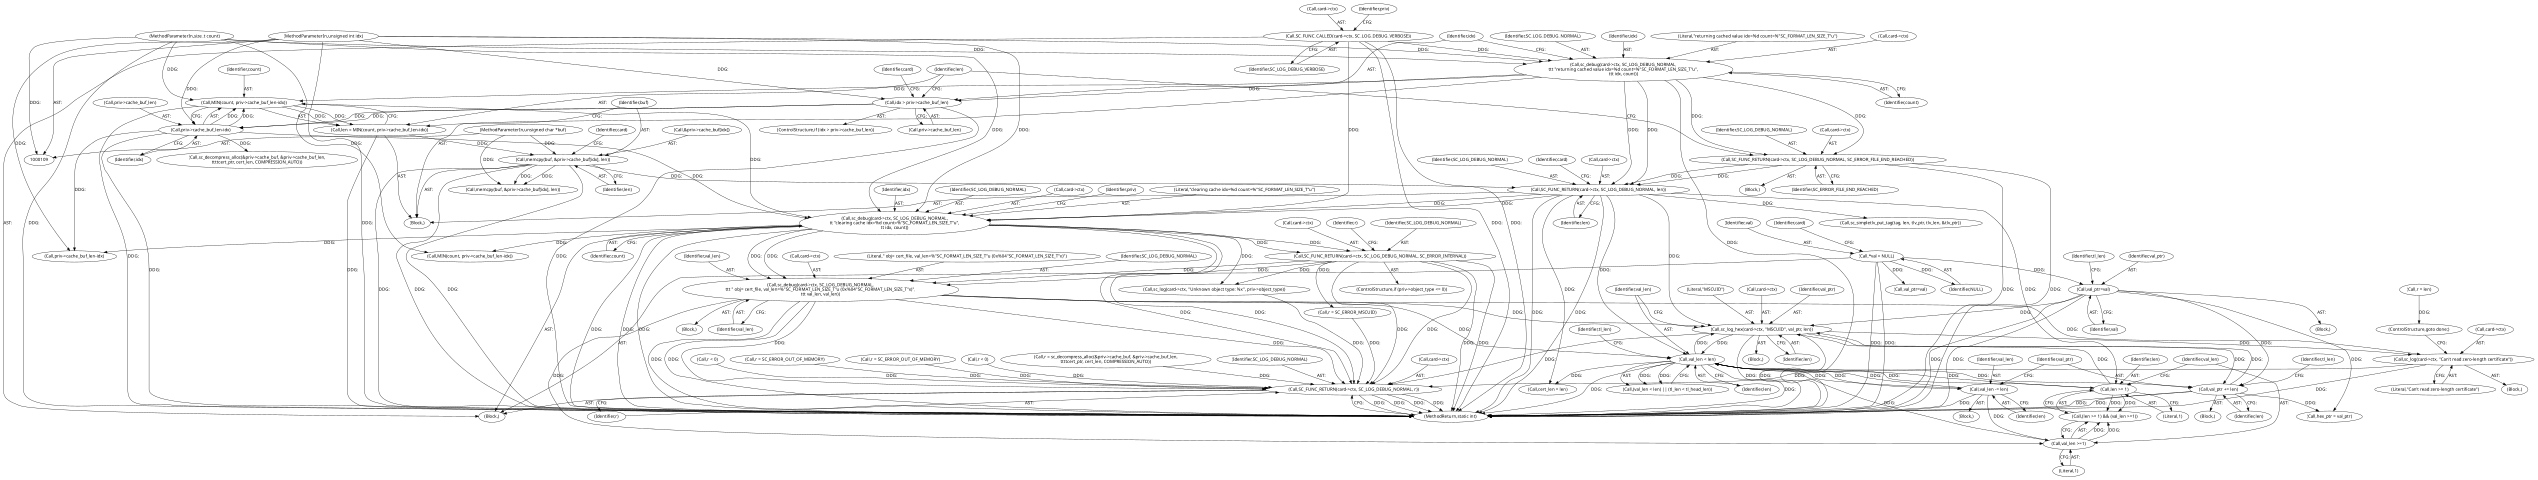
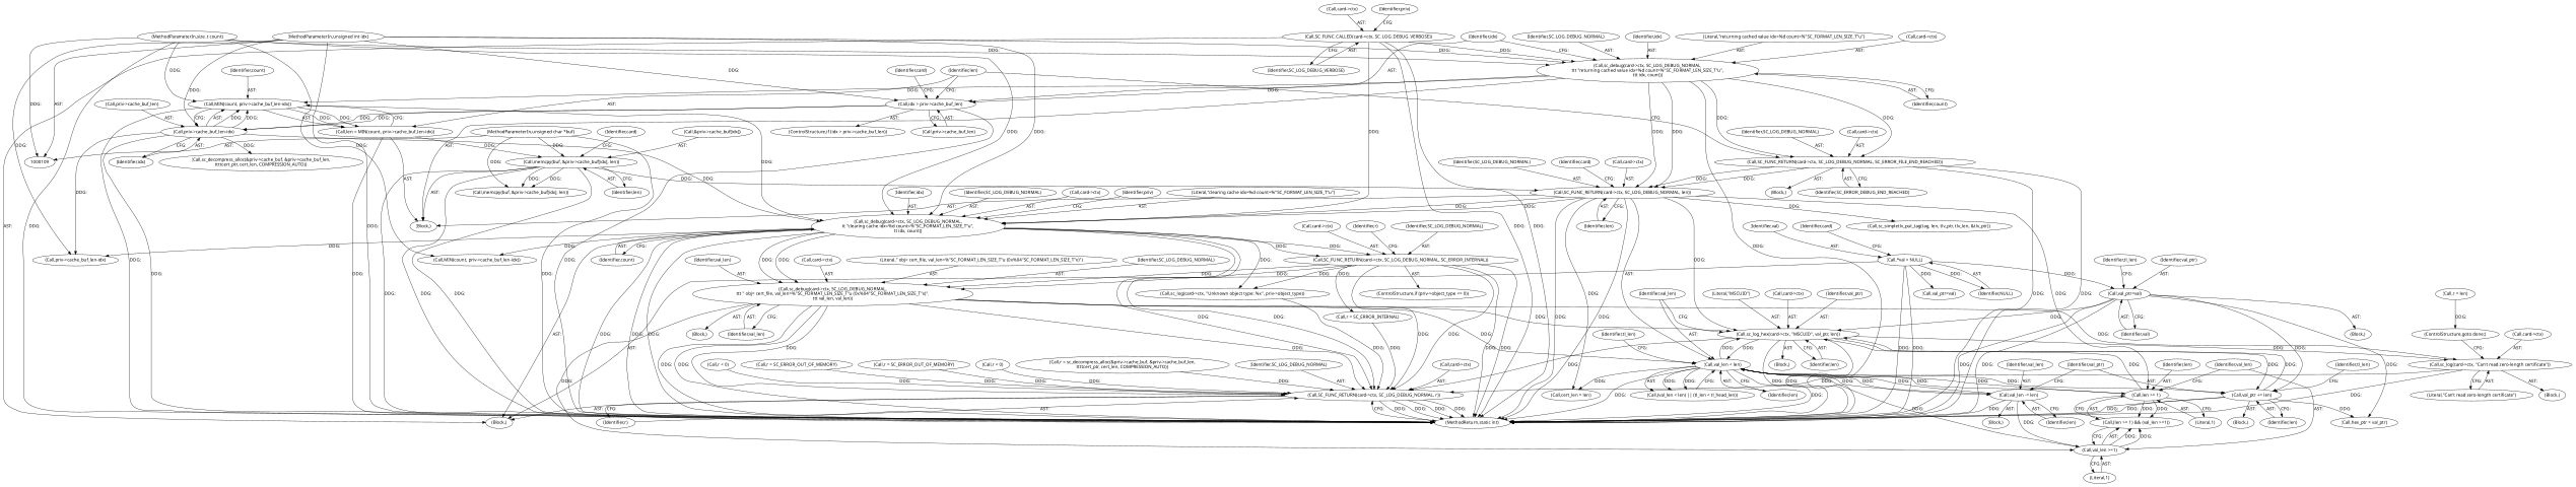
  digraph {
    fontname="Noto Sans"
    node [fontname="Noto Sans"]
    edge [fontname="Noto Sans"]
    n1 [label="(Call,sc_log(card->ctx, \"Can't read zero-length certificate\"))"]
    n2 [label="(Call,SC_FUNC_RETURN(card->ctx, SC_LOG_DEBUG_NORMAL, r))"]
    n3 [label="(Block,)"]
    n4 [label="(Literal,\"Can't read zero-length certificate\")"]
    n5 [label="(MethodReturn,static int)"]
    n6 [label="(Block,)"]
    n7 [label="(Identifier,r)"]
    n8 [label="(Call,sc_log_hex(card->ctx, \"MSCUID\", val_ptr, len))"]
    n9 [label="(Call,val_ptr += len)"]
    n10 [label="(Call,val_len < len)"]
    n11 [label="(Block,)"]
    n12 [label="(Identifier,len)"]
    n13 [label="(Block,)"]
    n14 [label="(Identifier,len)"]
    n15 [label="(Call,hex_ptr = val_ptr)"]
    n16 [label="(Call,len >= 1)"]
    n17 [label="(Call,cert_len = len)"]
    n18 [label="(Call,val_len -= len)"]
    n19 [label="(Identifier,len)"]
    n20 [label="(Call,(val_len < len) || (tl_len < tl_head_len))"]
    n21 [label="(Call,sc_debug(card->ctx, SC_LOG_DEBUG_NORMAL,\n\t\t\t \" obj= cert_file, val_len=%\"SC_FORMAT_LEN_SIZE_T\"u (0x%04\"SC_FORMAT_LEN_SIZE_T\"x)\",\n\t\t\t val_len, val_len))"]
    n22 [label="(Call,val_len >=1)"]
    n23 [label="(Block,)"]
    n24 [label="(Identifier,val_len)"]
    n25 [label="(Call,(len >= 1) && (val_len >=1))"]
    n26 [label="(Literal,1)"]
    n27 [label="(Call,SC_FUNC_RETURN(card->ctx, SC_LOG_DEBUG_NORMAL, SC_ERROR_INTERNAL))"]
    n28 [label="(Call,sc_log(card->ctx, \"Unknown object type: %x\", priv->object_type))"]
-   n29 [label="(Call,r = SC_ERROR_MSCUID)"]
+   n29 [label="(Call,r = SC_ERROR_INTERNAL)"]
    n30 [label="(ControlStructure,if (priv->object_type <= 0))"]
    n31 [label="(Call,sc_debug(card->ctx, SC_LOG_DEBUG_NORMAL,\n\t\t \"clearing cache idx=%d count=%\"SC_FORMAT_LEN_SIZE_T\"u\",\n\t\t idx, count))"]
    n32 [label="(Identifier,count)"]
    n33 [label="(Call,priv->cache_buf_len-idx)"]
    n34 [label="(Call,MIN(count, priv->cache_buf_len-idx))"]
    n35 [label="(Call,SC_FUNC_RETURN(card->ctx, SC_LOG_DEBUG_NORMAL, len))"]
    n36 [label="(Call,sc_simpletlv_put_tag(tag, len, tlv_ptr, tlv_len, &tlv_ptr))"]
    n37 [label="(Identifier,len)"]
    n38 [label="(Block,)"]
    n39 [label="(Literal,1)"]
    n40 [label="(Call,SC_FUNC_RETURN(card->ctx, SC_LOG_DEBUG_NORMAL, SC_ERROR_FILE_END_REACHED))"]
    n41 [label="(Block,)"]
-   n42 [label="(Identifier,SC_ERROR_FILE_END_REACHED)"]
+   n42 [label="(Identifier,SC_ERROR_DEBUG_END_REACHED)"]
    n43 [label="(Call,sc_debug(card->ctx, SC_LOG_DEBUG_NORMAL,\n\t\t\t \"returning cached value idx=%d count=%\"SC_FORMAT_LEN_SIZE_T\"u\",\n\t\t\t idx, count))"]
    n44 [label="(Call,MIN(count, priv->cache_buf_len-idx))"]
    n45 [label="(Call,idx > priv->cache_buf_len)"]
    n46 [label="(Identifier,count)"]
    n47 [label="(Call,priv->cache_buf_len-idx)"]
    n48 [label="(Call,len = MIN(count, priv->cache_buf_len-idx))"]
    n49 [label="(ControlStructure,if (idx > priv->cache_buf_len))"]
    n50 [label="(Call,priv->cache_buf_len)"]
    n51 [label="(Call,SC_FUNC_CALLED(card->ctx, SC_LOG_DEBUG_VERBOSE))"]
    n52 [label="(Identifier,SC_LOG_DEBUG_VERBOSE)"]
    n53 [label="(MethodParameterIn,unsigned int idx)"]
    1000109
    n55 [label="(Call,sc_decompress_alloc(&priv->cache_buf, &priv->cache_buf_len,\n\t\t\t\tcert_ptr, cert_len, COMPRESSION_AUTO))"]
    n56 [label="(Identifier,idx)"]
    n57 [label="(MethodParameterIn,size_t count)"]
    n58 [label="(Call,memcpy(buf, &priv->cache_buf[idx], len))"]
    n59 [label="(Identifier,len)"]
    n60 [label="(Call,memcpy(buf, &priv->cache_buf[idx], len))"]
    n61 [label="(MethodParameterIn,unsigned char *buf)"]
    n62 [label="(Identifier,len)"]
    n63 [label="(Block,)"]
    n64 [label="(Call,val_ptr=val)"]
    n65 [label="(Block,)"]
    n66 [label="(Identifier,val)"]
    n67 [label="(Call,*val = NULL)"]
    n68 [label="(Identifier,NULL)"]
    n69 [label="(Call,val_ptr=val)"]
    n70 [label="(Identifier,len)"]
    n71 [label="(Call,&priv->cache_buf[idx])"]
    n72 [label="(Call,card->ctx)"]
    n73 [label="(Identifier,SC_LOG_DEBUG_NORMAL)"]
    n74 [label="(Identifier,SC_LOG_DEBUG_NORMAL)"]
    n75 [label="(Call,card->ctx)"]
    n76 [label="(Call,card->ctx)"]
    n77 [label="(Identifier,idx)"]
    n78 [label="(Call,card->ctx)"]
    n79 [label="(Identifier,priv)"]
    n80 [label="(Call,r < 0)"]
    n81 [label="(Identifier,tl_len)"]
    n82 [label="(Call,r = SC_ERROR_OUT_OF_MEMORY)"]
    n83 [label="(Identifier,val)"]
    n84 [label="(Identifier,count)"]
    n85 [label="(Identifier,r)"]
    n86 [label="(Call,card->ctx)"]
    n87 [label="(Identifier,val_ptr)"]
    n88 [label="(Identifier,idx)"]
    n89 [label="(Call,r = len)"]
    n90 [label="(ControlStructure,goto done;)"]
    n91 [label="(Call,card->ctx)"]
    n92 [label="(Identifier,val_ptr)"]
    n93 [label="(Call,card->ctx)"]
    n94 [label="(Call,r = SC_ERROR_OUT_OF_MEMORY)"]
    n95 [label="(Literal,\" obj= cert_file, val_len=%\"SC_FORMAT_LEN_SIZE_T\"u (0x%04\"SC_FORMAT_LEN_SIZE_T\"x)\")"]
    n96 [label="(Identifier,SC_LOG_DEBUG_NORMAL)"]
    n97 [label="(Identifier,val_len)"]
    n98 [label="(Identifier,SC_LOG_DEBUG_NORMAL)"]
    n99 [label="(Identifier,val_len)"]
    n100 [label="(Literal,\"MSCUID\")"]
    n101 [label="(Identifier,len)"]
    n102 [label="(Literal,\"clearing cache idx=%d count=%\"SC_FORMAT_LEN_SIZE_T\"u\")"]
    n103 [label="(Identifier,card)"]
    n104 [label="(Literal,\"returning cached value idx=%d count=%\"SC_FORMAT_LEN_SIZE_T\"u\")"]
    n105 [label="(Call,r < 0)"]
    n106 [label="(Identifier,priv)"]
    n107 [label="(Identifier,card)"]
    n108 [label="(Call,card->ctx)"]
    n109 [label="(Call,card->ctx)"]
    n110 [label="(Call,r = sc_decompress_alloc(&priv->cache_buf, &priv->cache_buf_len,\n\t\t\t\tcert_ptr, cert_len, COMPRESSION_AUTO))"]
    n111 [label="(Identifier,tl_len)"]
-   n112 [label="(Identifier,buf)"]
    n113 [label="(Identifier,card)"]
    n114 [label="(Identifier,idx)"]
    n115 [label="(Identifier,tl_len)"]
    n116 [label="(Call,card->ctx)"]
    n117 [label="(Identifier,SC_LOG_DEBUG_NORMAL)"]
    n118 [label="(Identifier,card)"]
    n119 [label="(Call,priv->cache_buf_len)"]
    n120 [label="(Identifier,val_ptr)"]
    n121 [label="(Identifier,val_len)"]
    n122 [label="(Identifier,SC_LOG_DEBUG_NORMAL)"]
    n123 [label="(Identifier,val_len)"]
    n124 [label="(Identifier,SC_LOG_DEBUG_NORMAL)"]
    n1 -> n2 [label="DDG: "]
    n1 -> n3 [label="AST: "]
    n1 -> n4 [label="CFG: "]
    n1 -> n5 [label="DDG: "]
    n2 -> n5 [label="DDG: "]
    n2 -> n5 [label="DDG: "]
    n2 -> n5 [label="DDG: "]
    n2 -> n5 [label="DDG: "]
    n2 -> n6 [label="AST: "]
    n2 -> n7 [label="CFG: "]
    n4 -> n1 [label="AST: "]
    n5 -> n2 [label="CFG: "]
    n7 -> n2 [label="AST: "]
    n8 -> n1 [label="DDG: "]
    n8 -> n2 [label="DDG: "]
    n8 -> n5 [label="DDG: "]
    n8 -> n5 [label="DDG: "]
    n8 -> n9 [label="DDG: "]
    n8 -> n10 [label="DDG: "]
    n8 -> n11 [label="AST: "]
    n8 -> n12 [label="CFG: "]
    n9 -> n5 [label="DDG: "]
    n9 -> n5 [label="DDG: "]
    n9 -> n8 [label="DDG: "]
    n9 -> n13 [label="AST: "]
    n9 -> n14 [label="CFG: "]
    n9 -> n15 [label="DDG: "]
    n10 -> n5 [label="DDG: "]
    n10 -> n5 [label="DDG: "]
    n10 -> n8 [label="DDG: "]
    n10 -> n9 [label="DDG: "]
    n10 -> n16 [label="DDG: "]
    n10 -> n17 [label="DDG: "]
    n10 -> n18 [label="DDG: "]
    n10 -> n18 [label="DDG: "]
    n10 -> n19 [label="CFG: "]
    n10 -> n20 [label="AST: "]
    n10 -> n20 [label="DDG: "]
    n10 -> n20 [label="DDG: "]
    n12 -> n8 [label="AST: "]
    n14 -> n9 [label="AST: "]
    n16 -> n8 [label="DDG: "]
    n16 -> n10 [label="DDG: "]
    n16 -> n25 [label="AST: "]
    n16 -> n25 [label="DDG: "]
    n16 -> n25 [label="DDG: "]
    n16 -> n39 [label="CFG: "]
    n18 -> n5 [label="DDG: "]
    n18 -> n10 [label="DDG: "]
    n18 -> n22 [label="DDG: "]
    n18 -> n62 [label="CFG: "]
    n18 -> n63 [label="AST: "]
    n19 -> n10 [label="AST: "]
    n20 -> n10 [label="CFG: "]
    n21 -> n1 [label="DDG: "]
    n21 -> n2 [label="DDG: "]
    n21 -> n2 [label="DDG: "]
    n21 -> n5 [label="DDG: "]
    n21 -> n5 [label="DDG: "]
    n21 -> n8 [label="DDG: "]
    n21 -> n10 [label="DDG: "]
    n21 -> n22 [label="DDG: "]
    n21 -> n23 [label="AST: "]
    n21 -> n24 [label="CFG: "]
    n22 -> n10 [label="DDG: "]
    n22 -> n25 [label="AST: "]
    n22 -> n25 [label="DDG: "]
    n22 -> n25 [label="DDG: "]
    n22 -> n26 [label="CFG: "]
    n24 -> n21 [label="AST: "]
    n25 -> n16 [label="CFG: "]
    n25 -> n22 [label="CFG: "]
    n26 -> n22 [label="AST: "]
    n27 -> n2 [label="DDG: "]
    n27 -> n2 [label="DDG: "]
    n27 -> n5 [label="DDG: "]
    n27 -> n5 [label="DDG: "]
    n27 -> n21 [label="DDG: "]
    n27 -> n21 [label="DDG: "]
    n27 -> n28 [label="DDG: "]
    n27 -> n29 [label="DDG: "]
    n27 -> n30 [label="AST: "]
    n28 -> n2 [label="DDG: "]
    n29 -> n2 [label="DDG: "]
    n31 -> n2 [label="DDG: "]
    n31 -> n2 [label="DDG: "]
    n31 -> n5 [label="DDG: "]
    n31 -> n5 [label="DDG: "]
    n31 -> n5 [label="DDG: "]
    n31 -> n6 [label="AST: "]
    n31 -> n21 [label="DDG: "]
    n31 -> n21 [label="DDG: "]
    n31 -> n27 [label="DDG: "]
    n31 -> n27 [label="DDG: "]
    n31 -> n28 [label="DDG: "]
    n31 -> n32 [label="CFG: "]
    n31 -> n33 [label="DDG: "]
    n31 -> n34 [label="DDG: "]
    n32 -> n31 [label="AST: "]
    n35 -> n5 [label="DDG: "]
    n35 -> n5 [label="DDG: "]
    n35 -> n8 [label="DDG: "]
-   n35 -> n10 [label="DDG: "]
+   n35 -> n10 [label="AST: "]
    n35 -> n16 [label="DDG: "]
    n35 -> n17 [label="DDG: "]
    n35 -> n31 [label="DDG: "]
    n35 -> n31 [label="DDG: "]
    n35 -> n36 [label="DDG: "]
    n35 -> n37 [label="CFG: "]
    n35 -> n38 [label="AST: "]
    n37 -> n35 [label="AST: "]
    n39 -> n16 [label="AST: "]
    n40 -> n5 [label="DDG: "]
    n40 -> n5 [label="DDG: "]
    n40 -> n35 [label="DDG: "]
    n40 -> n35 [label="DDG: "]
    n40 -> n41 [label="AST: "]
    n40 -> n42 [label="CFG: "]
    n42 -> n40 [label="AST: "]
    n43 -> n5 [label="DDG: "]
    n43 -> n35 [label="DDG: "]
    n43 -> n35 [label="DDG: "]
    n43 -> n38 [label="AST: "]
    n43 -> n40 [label="DDG: "]
    n43 -> n40 [label="DDG: "]
    n43 -> n44 [label="DDG: "]
    n43 -> n45 [label="DDG: "]
    n43 -> n46 [label="CFG: "]
    n44 -> n5 [label="DDG: "]
    n44 -> n31 [label="DDG: "]
    n44 -> n47 [label="CFG: "]
    n44 -> n48 [label="AST: "]
    n44 -> n48 [label="DDG: "]
    n44 -> n48 [label="DDG: "]
    n45 -> n5 [label="DDG: "]
    n45 -> n47 [label="DDG: "]
    n45 -> n47 [label="DDG: "]
    n45 -> n49 [label="AST: "]
    n45 -> n50 [label="CFG: "]
    n46 -> n43 [label="AST: "]
    n47 -> n5 [label="DDG: "]
    n47 -> n31 [label="DDG: "]
    n47 -> n33 [label="DDG: "]
    n47 -> n44 [label="AST: "]
    n47 -> n44 [label="DDG: "]
    n47 -> n44 [label="DDG: "]
    n47 -> n55 [label="DDG: "]
    n47 -> n56 [label="CFG: "]
    n48 -> n5 [label="DDG: "]
    n48 -> n38 [label="AST: "]
    n48 -> n44 [label="CFG: "]
    n48 -> n58 [label="DDG: "]
    n50 -> n45 [label="AST: "]
    n51 -> n5 [label="DDG: "]
    n51 -> n5 [label="DDG: "]
    n51 -> n6 [label="AST: "]
    n51 -> n31 [label="DDG: "]
    n51 -> n43 [label="DDG: "]
    n51 -> n52 [label="CFG: "]
    n52 -> n51 [label="AST: "]
    n53 -> n5 [label="DDG: "]
    n53 -> n31 [label="DDG: "]
    n53 -> n33 [label="DDG: "]
    n53 -> n43 [label="DDG: "]
    n53 -> n45 [label="DDG: "]
    n53 -> n47 [label="DDG: "]
    n53 -> 1000109 [label="AST: "]
    n56 -> n47 [label="AST: "]
    n57 -> n5 [label="DDG: "]
    n57 -> n31 [label="DDG: "]
    n57 -> n34 [label="DDG: "]
    n57 -> n43 [label="DDG: "]
    n57 -> n44 [label="DDG: "]
    n57 -> 1000109 [label="DDG: "]
    n58 -> n5 [label="DDG: "]
    n58 -> n5 [label="DDG: "]
    n58 -> n5 [label="DDG: "]
    n58 -> n35 [label="DDG: "]
    n58 -> n38 [label="AST: "]
    n58 -> n59 [label="CFG: "]
    n58 -> n60 [label="DDG: "]
    n58 -> n60 [label="DDG: "]
    n59 -> n58 [label="AST: "]
+   n61 -> n5 [label="DDG: "]
    n61 -> 1000109 [label="AST: "]
    n61 -> n58 [label="DDG: "]
    n61 -> n60 [label="DDG: "]
    n62 -> n18 [label="AST: "]
    n64 -> n5 [label="DDG: "]
    n64 -> n5 [label="DDG: "]
    n64 -> n8 [label="DDG: "]
    n64 -> n9 [label="DDG: "]
    n64 -> n15 [label="DDG: "]
    n64 -> n65 [label="AST: "]
    n64 -> n66 [label="CFG: "]
    n66 -> n64 [label="AST: "]
    n67 -> n5 [label="DDG: "]
    n67 -> n5 [label="DDG: "]
    n67 -> n6 [label="AST: "]
    n67 -> n64 [label="DDG: "]
    n67 -> n68 [label="DDG: "]
    n67 -> n69 [label="DDG: "]
    n68 -> n67 [label="AST: "]
    n70 -> n16 [label="AST: "]
    n71 -> n58 [label="AST: "]
    n72 -> n2 [label="AST: "]
    n73 -> n31 [label="AST: "]
    n74 -> n35 [label="AST: "]
    n75 -> n27 [label="AST: "]
    n76 -> n31 [label="AST: "]
    n77 -> n43 [label="CFG: "]
    n77 -> n45 [label="AST: "]
    n78 -> n40 [label="AST: "]
    n79 -> n31 [label="CFG: "]
    n80 -> n2 [label="DDG: "]
    n81 -> n9 [label="CFG: "]
    n82 -> n2 [label="DDG: "]
    n83 -> n67 [label="AST: "]
    n84 -> n44 [label="AST: "]
    n85 -> n27 [label="CFG: "]
    n86 -> n1 [label="AST: "]
    n87 -> n8 [label="AST: "]
    n88 -> n43 [label="AST: "]
    n89 -> n90 [label="DDG: "]
    n90 -> n1 [label="CFG: "]
    n91 -> n21 [label="AST: "]
    n92 -> n64 [label="AST: "]
    n93 -> n51 [label="AST: "]
    n94 -> n2 [label="DDG: "]
    n95 -> n21 [label="AST: "]
    n96 -> n27 [label="AST: "]
    n97 -> n8 [label="CFG: "]
    n97 -> n10 [label="AST: "]
    n98 -> n21 [label="AST: "]
    n99 -> n21 [label="AST: "]
    n100 -> n8 [label="AST: "]
    n101 -> n40 [label="CFG: "]
    n101 -> n45 [label="CFG: "]
    n101 -> n48 [label="AST: "]
    n102 -> n31 [label="AST: "]
    n103 -> n35 [label="CFG: "]
    n104 -> n43 [label="AST: "]
    n105 -> n2 [label="DDG: "]
    n106 -> n51 [label="CFG: "]
    n107 -> n58 [label="CFG: "]
    n108 -> n43 [label="AST: "]
    n109 -> n8 [label="AST: "]
    n110 -> n2 [label="DDG: "]
    n111 -> n10 [label="CFG: "]
-   n112 -> n48 [label="CFG: "]
-   n112 -> n58 [label="AST: "]
    n113 -> n67 [label="CFG: "]
    n114 -> n31 [label="AST: "]
    n115 -> n64 [label="CFG: "]
    n116 -> n35 [label="AST: "]
    n117 -> n2 [label="AST: "]
    n118 -> n45 [label="CFG: "]
    n119 -> n47 [label="AST: "]
    n120 -> n9 [label="AST: "]
    n120 -> n18 [label="CFG: "]
    n121 -> n16 [label="CFG: "]
    n121 -> n22 [label="AST: "]
    n122 -> n43 [label="AST: "]
    n123 -> n18 [label="AST: "]
    n124 -> n40 [label="AST: "]
  }
